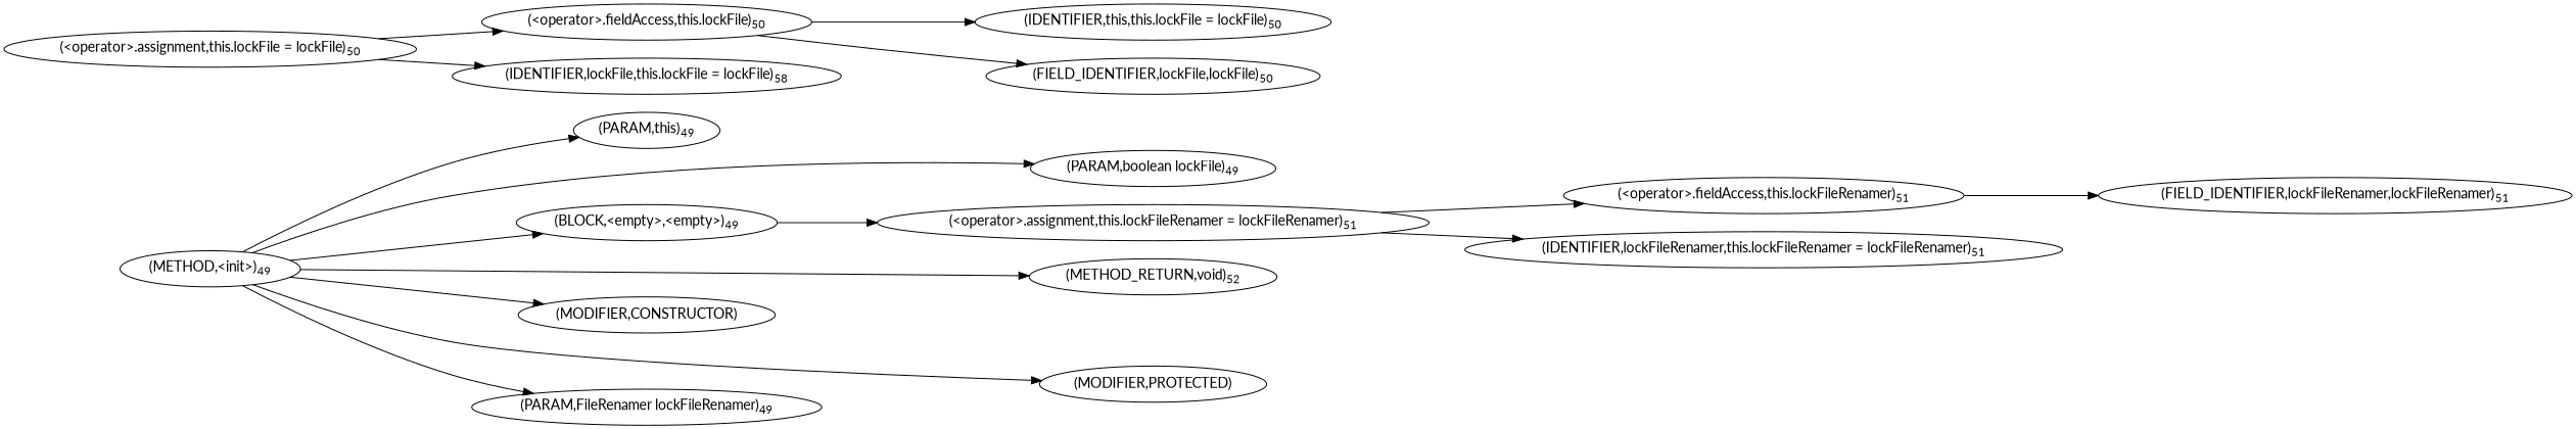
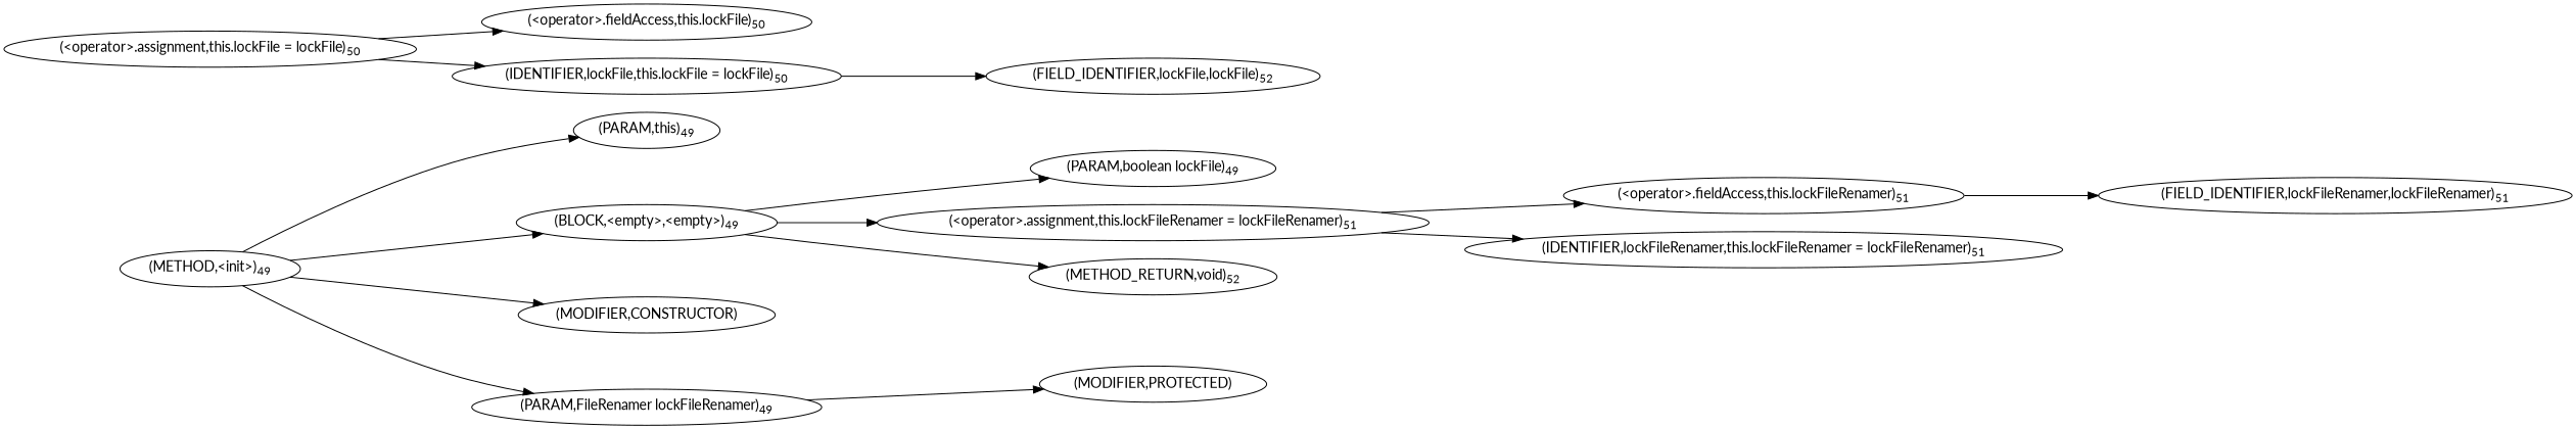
  digraph {
    fontname=Lato
    rankdir=LR
    node [fontname=Lato]
    edge [fontname=Lato]
    n1 [label=<(METHOD,&lt;init&gt;)<SUB>49</SUB>>]
    n2 [label=<(PARAM,this)<SUB>49</SUB>>]
    n3 [label=<(PARAM,boolean lockFile)<SUB>49</SUB>>]
    n4 [label=<(PARAM,FileRenamer lockFileRenamer)<SUB>49</SUB>>]
    n5 [label=<(BLOCK,&lt;empty&gt;,&lt;empty&gt;)<SUB>49</SUB>>]
    n6 [label=<(MODIFIER,CONSTRUCTOR)>]
    n7 [label=<(MODIFIER,PROTECTED)>]
    n8 [label=<(METHOD_RETURN,void)<SUB>52</SUB>>]
    n9 [label=<(&lt;operator&gt;.assignment,this.lockFileRenamer = lockFileRenamer)<SUB>51</SUB>>]
    n10 [label=<(&lt;operator&gt;.assignment,this.lockFile = lockFile)<SUB>50</SUB>>]
    n11 [label=<(&lt;operator&gt;.fieldAccess,this.lockFile)<SUB>50</SUB>>]
-   n12 [label=<(IDENTIFIER,lockFile,this.lockFile = lockFile)<SUB>58</SUB>>]
+   n12 [label=<(IDENTIFIER,lockFile,this.lockFile = lockFile)<SUB>50</SUB>>]
    n13 [label=<(&lt;operator&gt;.fieldAccess,this.lockFileRenamer)<SUB>51</SUB>>]
    n14 [label=<(IDENTIFIER,lockFileRenamer,this.lockFileRenamer = lockFileRenamer)<SUB>51</SUB>>]
-   n15 [label=<(IDENTIFIER,this,this.lockFile = lockFile)<SUB>50</SUB>>]
-   n16 [label=<(FIELD_IDENTIFIER,lockFile,lockFile)<SUB>50</SUB>>]
+   n16 [label=<(FIELD_IDENTIFIER,lockFile,lockFile)<SUB>52</SUB>>]
    n17 [label=<(FIELD_IDENTIFIER,lockFileRenamer,lockFileRenamer)<SUB>51</SUB>>]
    n1 -> n2
-   n1 -> n3
+   n5 -> n3
    n1 -> n4
    n1 -> n5
    n1 -> n6
-   n1 -> n7
-   n1 -> n8
+   n4 -> n7
+   n5 -> n8
    n5 -> n9
    n9 -> n13
    n9 -> n14
    n10 -> n11
    n10 -> n12
-   n11 -> n15
-   n11 -> n16
+   n12 -> n16
    n13 -> n17
  }
